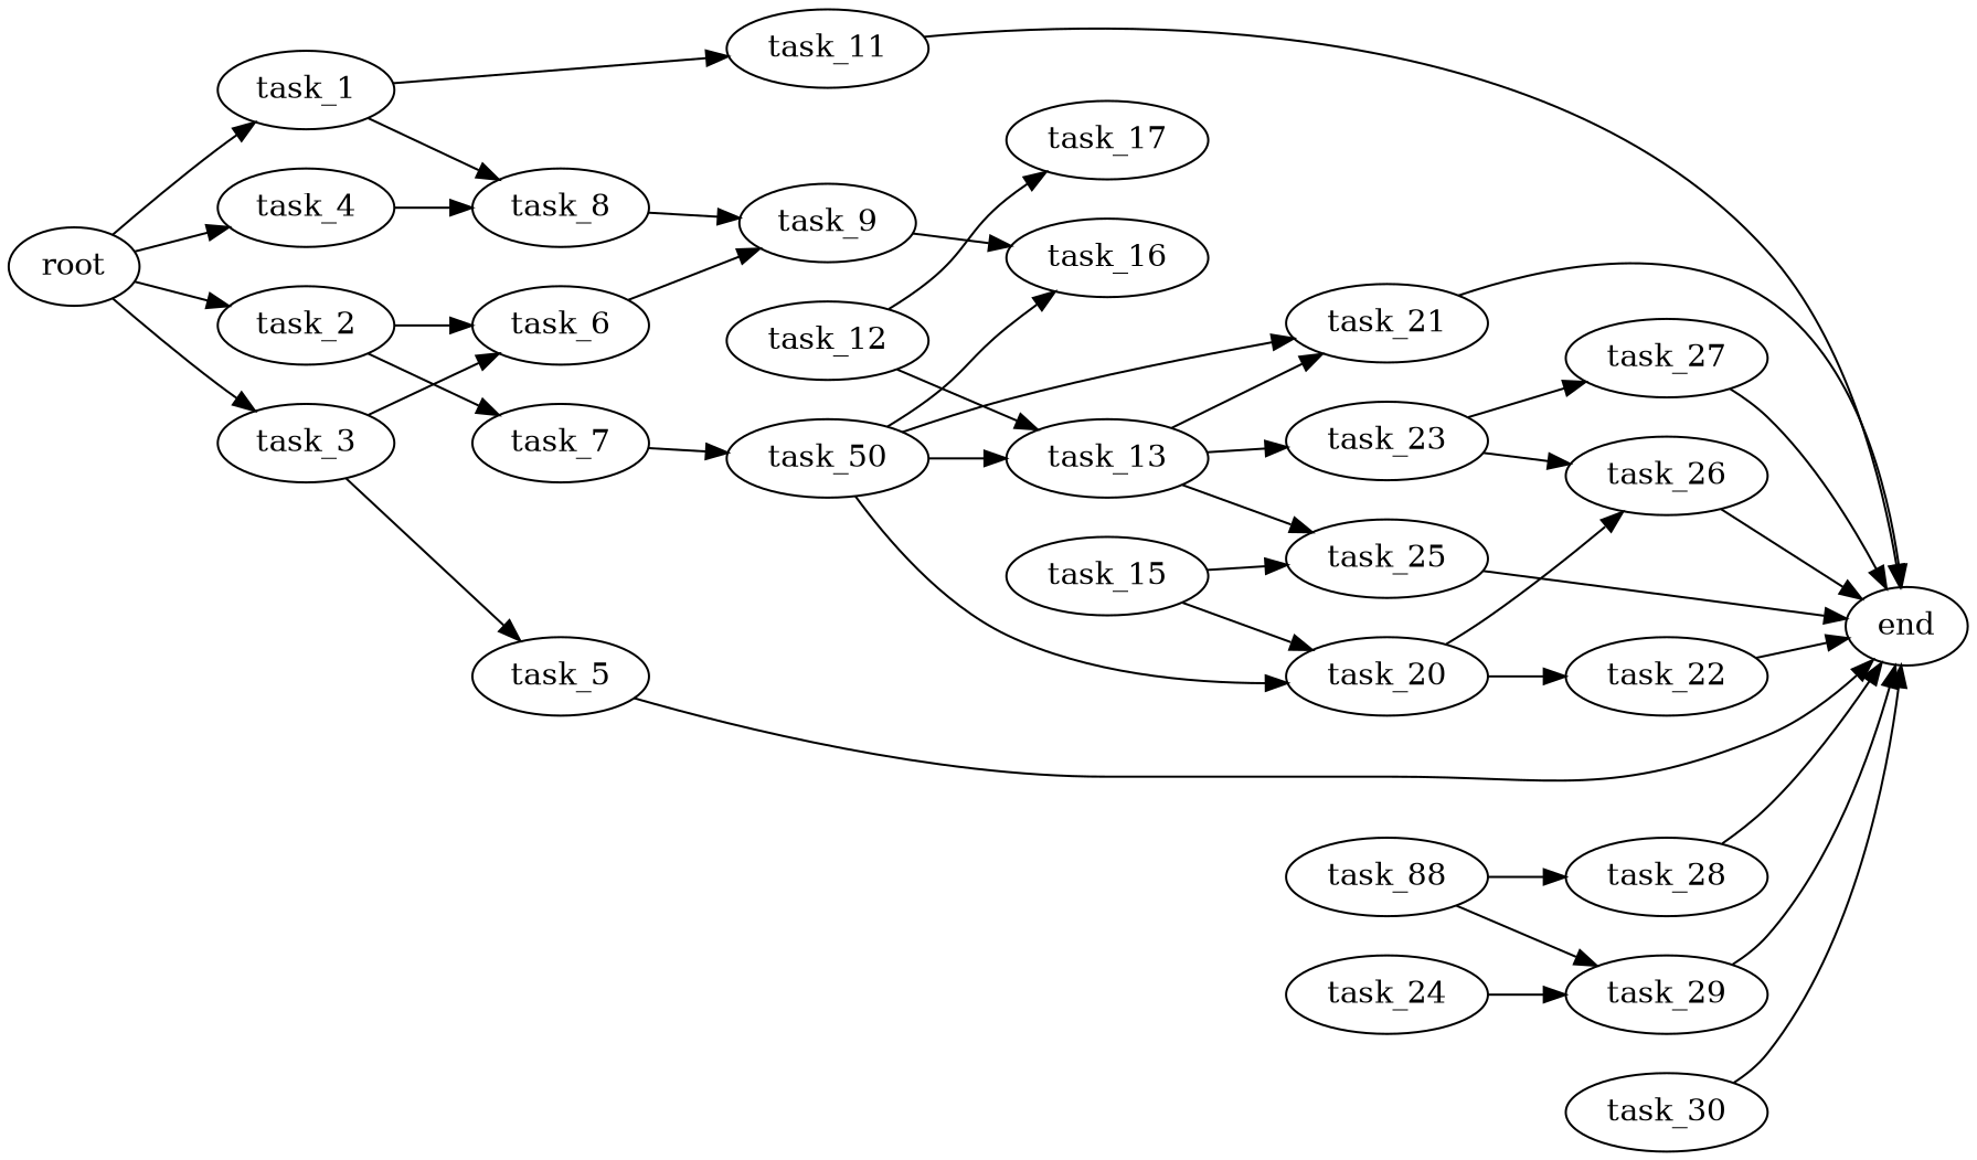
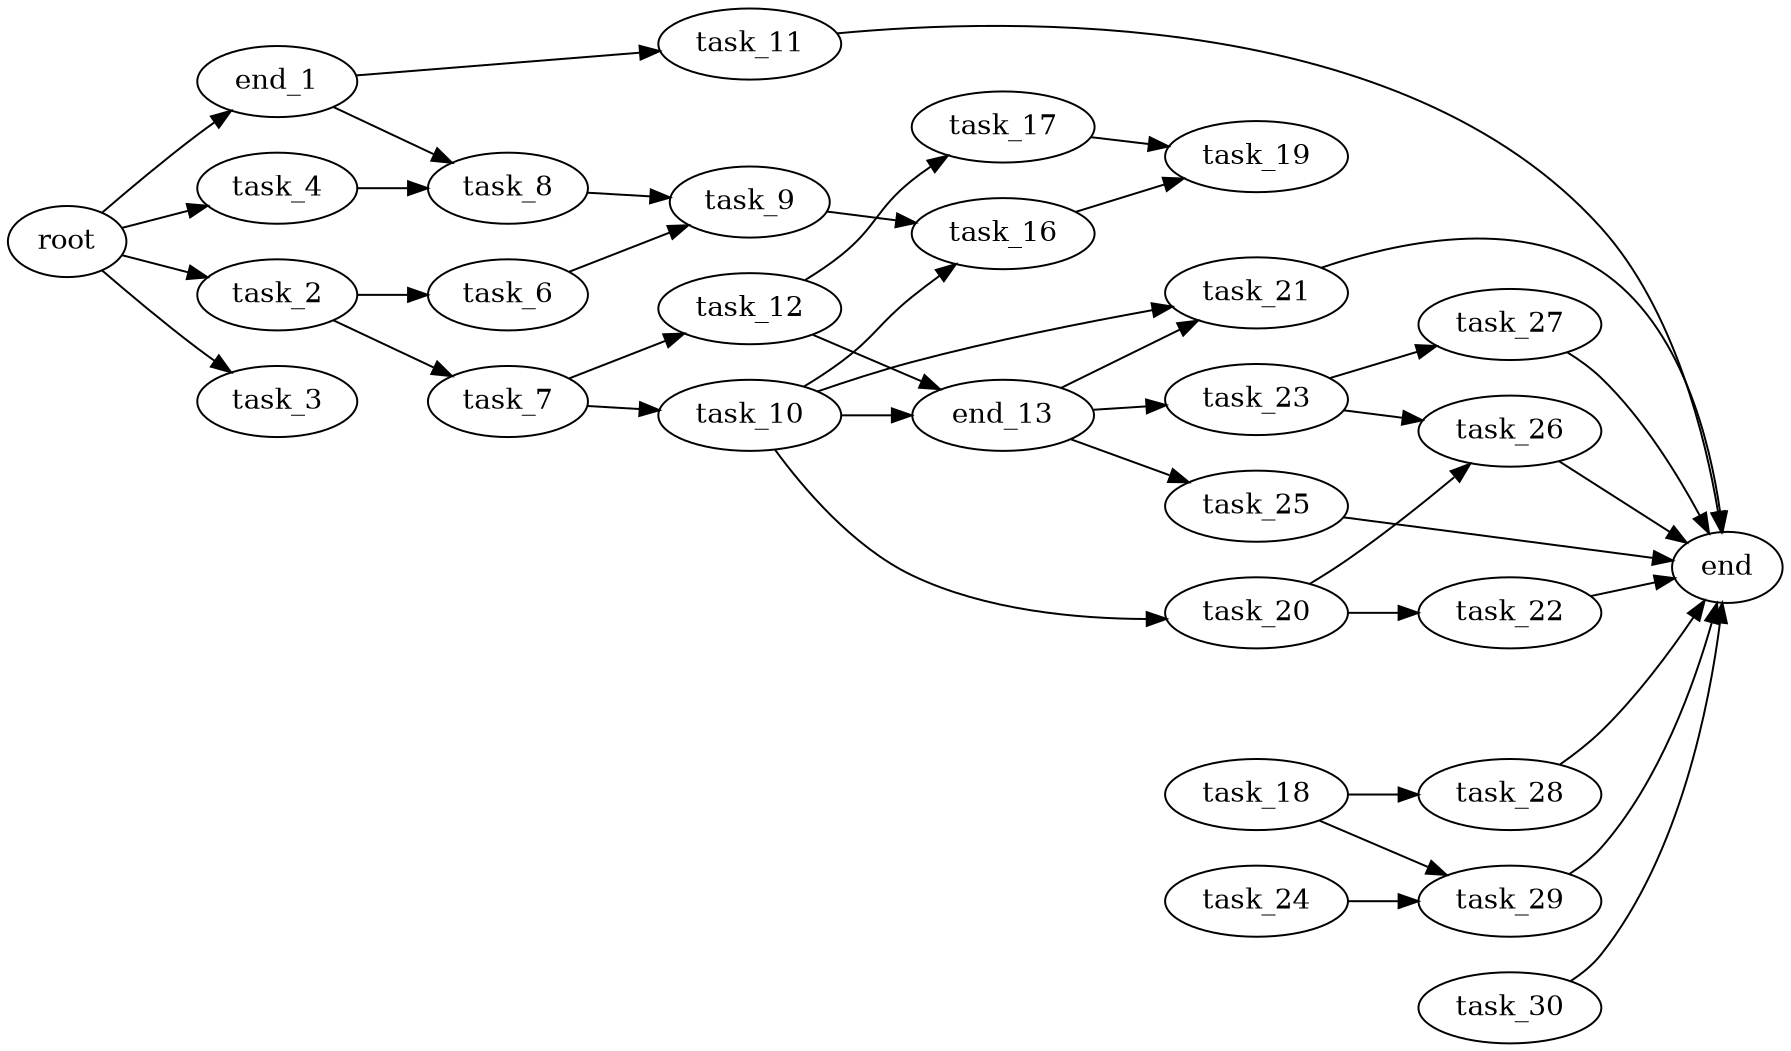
  digraph {
    rankdir=LR
    root
-   task_1
+   task_1 [label=end_1]
    task_2
    task_3
    task_4
    task_8
    task_11
    task_6
    task_7
-   task_5
    task_9
    end
-   task_10 [label=task_50]
+   task_10
    task_12
    task_16
-   task_13
+   task_13 [label=end_13]
    task_20
    task_21
    task_17
+   task_19
    task_23
    task_25
-   task_15
    task_22
    task_26
    task_27
-   task_18 [label=task_88]
+   task_18
    task_28
    task_29
    task_24
    task_30
    root -> task_1
    root -> task_2
    root -> task_3
    root -> task_4
    task_1 -> task_8
    task_1 -> task_11
    task_2 -> task_6
    task_2 -> task_7
-   task_3 -> task_6
-   task_3 -> task_5
    task_4 -> task_8
    task_8 -> task_9
    task_11 -> end
    task_6 -> task_9
    task_7 -> task_10
-   task_5 -> end
+   task_7 -> task_12
    task_9 -> task_16
    task_10 -> task_16
    task_10 -> task_13
    task_10 -> task_20
    task_10 -> task_21
    task_12 -> task_13
    task_12 -> task_17
+   task_16 -> task_19
    task_13 -> task_21
    task_13 -> task_23
    task_13 -> task_25
    task_20 -> task_22
    task_20 -> task_26
    task_21 -> end
+   task_17 -> task_19
    task_23 -> task_26
    task_23 -> task_27
    task_25 -> end
-   task_15 -> task_20
-   task_15 -> task_25
    task_22 -> end
    task_26 -> end
    task_27 -> end
    task_18 -> task_28
    task_18 -> task_29
    task_28 -> end
    task_29 -> end
    task_24 -> task_29
    task_30 -> end
  }
